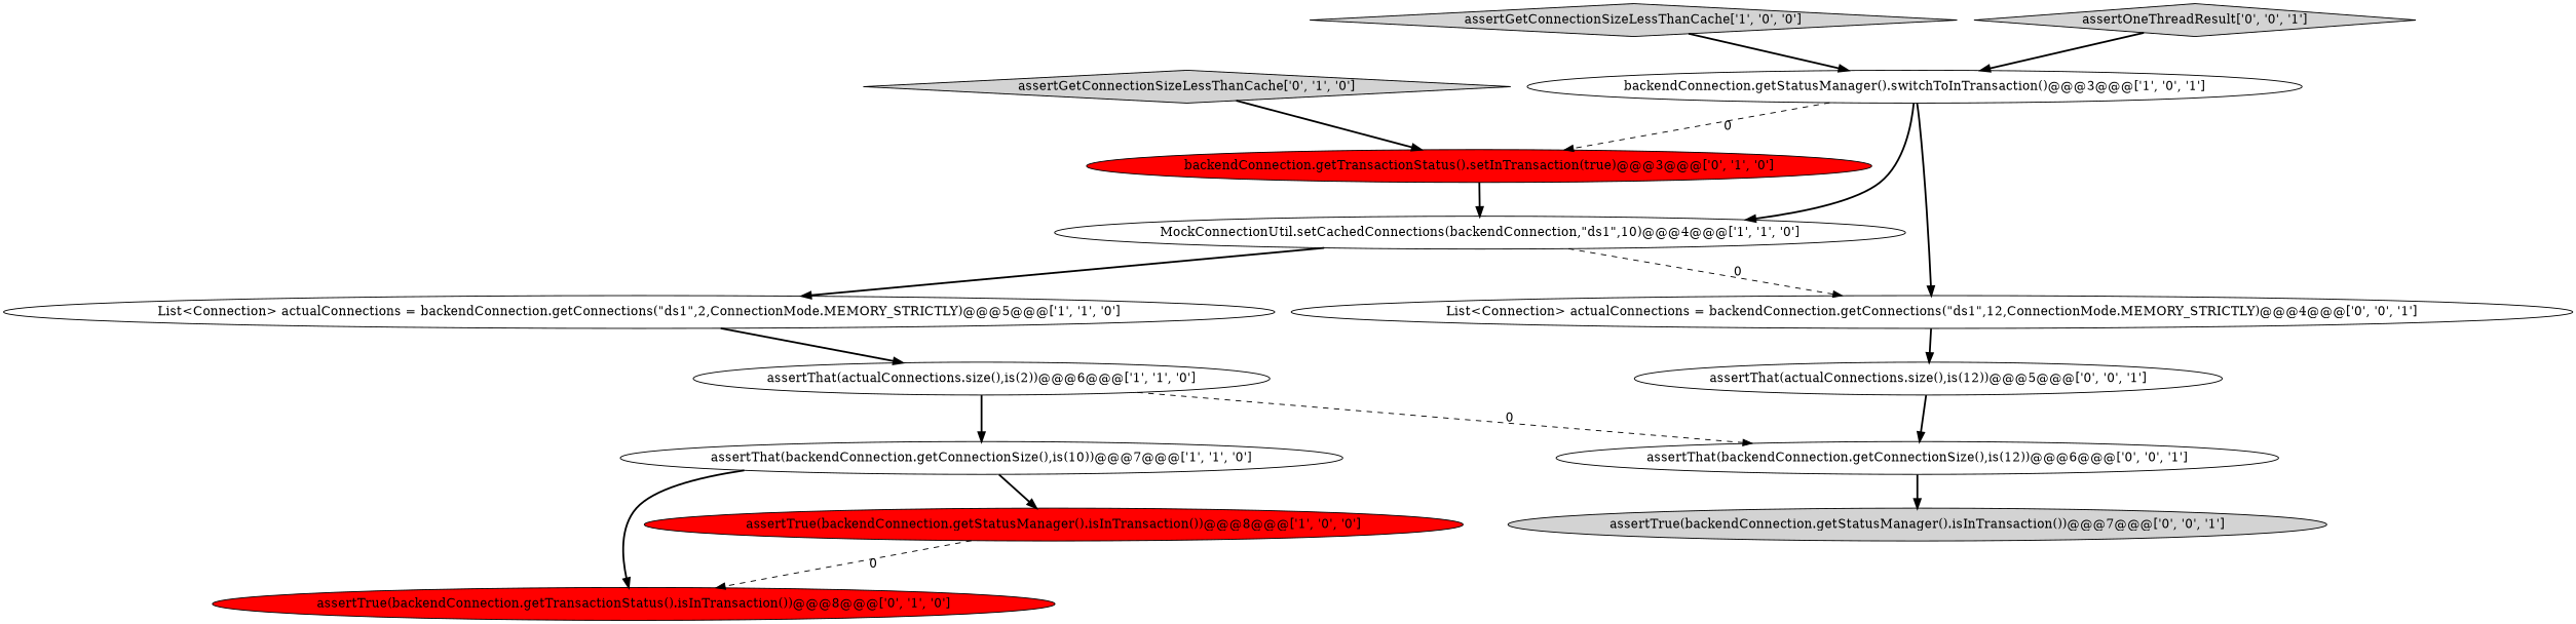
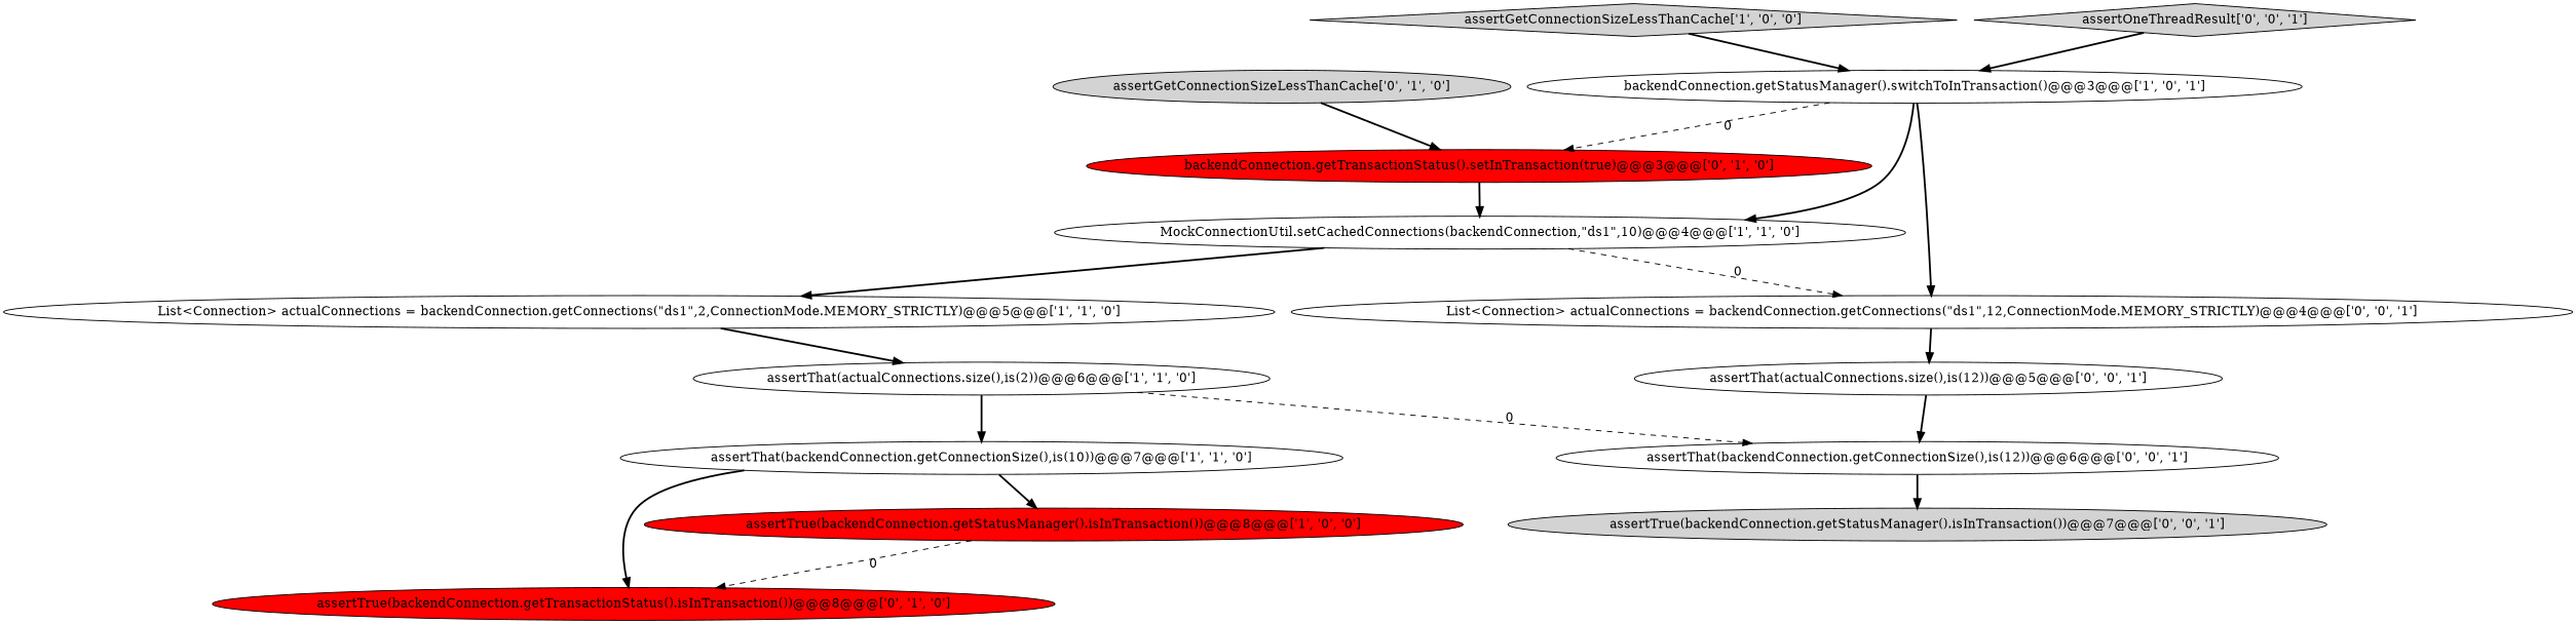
  digraph {
    node [fillcolor=white shape=ellipse style=filled]
    edge [style=bold]
    n1 [fillcolor=lightgray label="assertGetConnectionSizeLessThanCache['1', '0', '0']" shape=diamond]
    n2 [label="backendConnection.getStatusManager().switchToInTransaction()@@@3@@@['1', '0', '1']"]
    n3 [fillcolor=lightgray label="assertTrue(backendConnection.getStatusManager().isInTransaction())@@@7@@@['0', '0', '1']"]
-   n4 [fillcolor=lightgray label="assertGetConnectionSizeLessThanCache['0', '1', '0']" shape=diamond]
+   n4 [fillcolor=lightgray label="assertGetConnectionSizeLessThanCache['0', '1', '0']"]
    n5 [fillcolor=red label="backendConnection.getTransactionStatus().setInTransaction(true)@@@3@@@['0', '1', '0']"]
    n6 [label="List<Connection> actualConnections = backendConnection.getConnections(\"ds1\",2,ConnectionMode.MEMORY_STRICTLY)@@@5@@@['1', '1', '0']"]
    n7 [label="assertThat(actualConnections.size(),is(2))@@@6@@@['1', '1', '0']"]
    n8 [fillcolor=red label="assertTrue(backendConnection.getStatusManager().isInTransaction())@@@8@@@['1', '0', '0']"]
    n9 [fillcolor=red label="assertTrue(backendConnection.getTransactionStatus().isInTransaction())@@@8@@@['0', '1', '0']"]
    n10 [label="MockConnectionUtil.setCachedConnections(backendConnection,\"ds1\",10)@@@4@@@['1', '1', '0']"]
    n11 [label="assertThat(actualConnections.size(),is(12))@@@5@@@['0', '0', '1']"]
    n12 [label="assertThat(backendConnection.getConnectionSize(),is(12))@@@6@@@['0', '0', '1']"]
    n13 [fillcolor=lightgray label="assertOneThreadResult['0', '0', '1']" shape=diamond]
    n14 [label="List<Connection> actualConnections = backendConnection.getConnections(\"ds1\",12,ConnectionMode.MEMORY_STRICTLY)@@@4@@@['0', '0', '1']"]
    n15 [label="assertThat(backendConnection.getConnectionSize(),is(10))@@@7@@@['1', '1', '0']"]
    n1 -> n2
    n2 -> n5 [label=0 style=dashed]
    n2 -> n10
    n2 -> n14
    n4 -> n5
    n5 -> n10
    n6 -> n7
    n7 -> n12 [label=0 style=dashed]
    n7 -> n15
    n8 -> n9 [label=0 style=dashed]
    n10 -> n6
    n10 -> n14 [label=0 style=dashed]
    n11 -> n12
    n12 -> n3
    n13 -> n2
    n14 -> n11
    n15 -> n8
    n15 -> n9
  }
